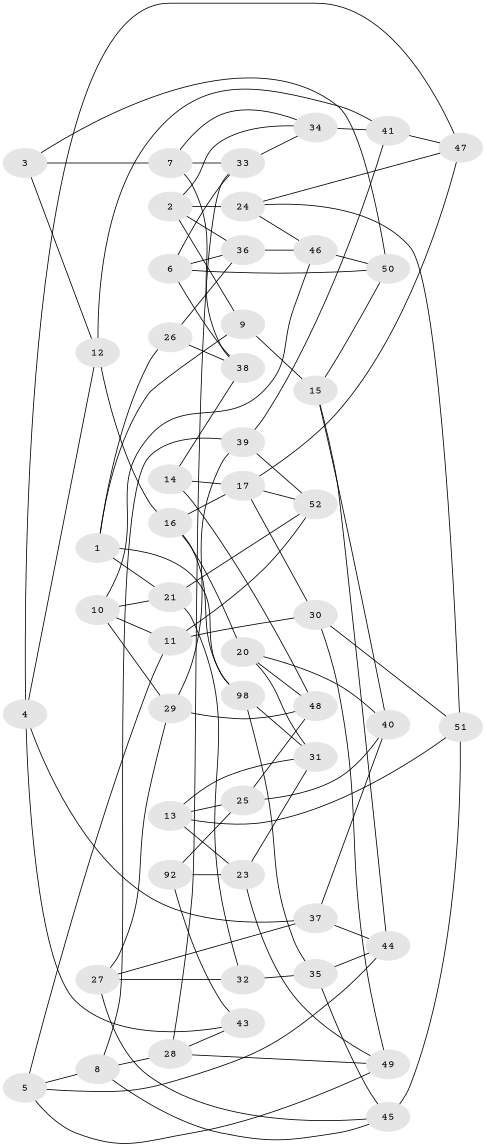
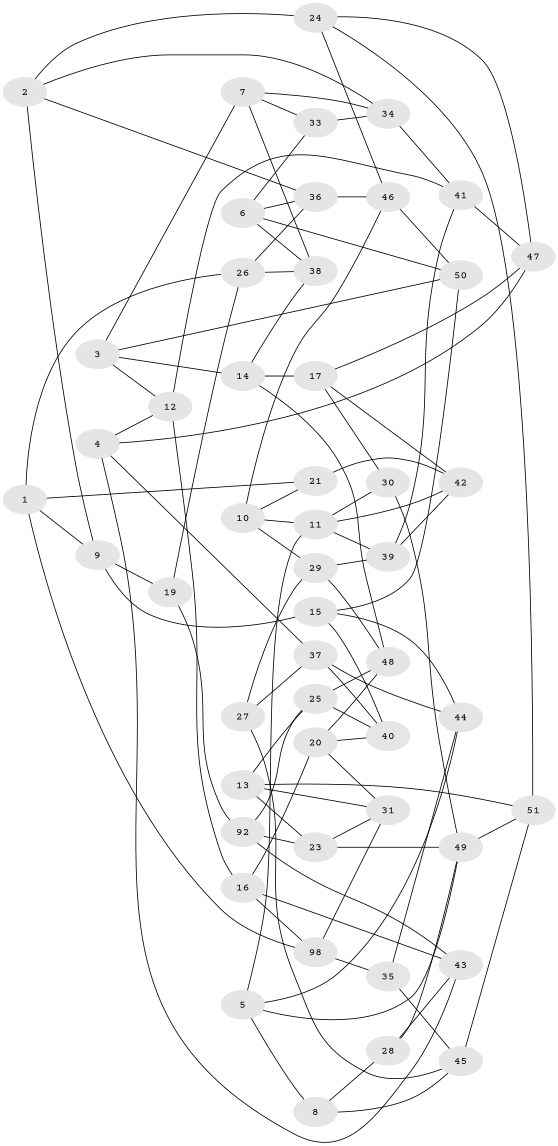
  graph {
    fontname="Courier Prime"
    rankdir=LR
    node [color=gray90 fontname="Courier Prime" style=filled]
    edge [fontname="Courier Prime"]
    1
    9
    n3 [label=98]
    21
    26
    15
+   19
    31
    35
-   42 [label=52]
-   32
+   42
    36
    38
    2
    24
    34
    47
    46
    51
    41
    3
    7
    12
    14
    50
    33
    16
    17
    48
    4
    37
    43
    44
    40
    5
    8
    11
    49
    28
    39
    45
    30
    6
    n44 [label=92]
    10
    29
    20
    13
    23
    25
    27
    1 -- 9
    1 -- n3
    1 -- 21
    1 -- 26
    9 -- 15
+   9 -- 19
    n3 -- 31
    n3 -- 35
    21 -- 42
-   21 -- 32
    26 -- 36
    26 -- 38
    15 -- 50
    15 -- 44
    15 -- 40
+   19 -- 26
+   19 -- n44
    35 -- 44
    35 -- 45
-   32 -- 35
    36 -- 46
    2 -- 9
    2 -- 36
    2 -- 24
    2 -- 34
    24 -- 47
    24 -- 46
    24 -- 51
    34 -- 41
    46 -- 50
    41 -- 47
    3 -- 7
    3 -- 12
+   3 -- 14
    3 -- 50
    7 -- 38
    7 -- 34
    7 -- 33
    12 -- 41
    12 -- 16
    14 -- 38
    14 -- 17
    14 -- 48
    33 -- 34
    16 -- n3
-   16 -- 17
+   16 -- 43
    16 -- 20
    17 -- 42
    17 -- 47
    17 -- 30
    4 -- 47
    4 -- 12
    4 -- 37
    4 -- 43
    37 -- 44
    37 -- 40
    5 -- 44
    5 -- 8
    5 -- 11
    5 -- 49
    8 -- 28
-   8 -- 39
+   11 -- 39
    8 -- 45
    11 -- 42
    11 -- 30
-   28 -- 33
    28 -- 43
    28 -- 49
    39 -- 42
    39 -- 41
    45 -- 51
-   30 -- 51
+   49 -- 51
    30 -- 49
    6 -- 36
    6 -- 38
    6 -- 50
    6 -- 33
    n44 -- 43
    n44 -- 23
    n44 -- 25
    10 -- 21
    10 -- 46
    10 -- 11
    10 -- 29
    29 -- 48
    29 -- 39
    20 -- 31
    20 -- 48
    20 -- 40
    13 -- 31
    13 -- 51
    13 -- 23
    13 -- 25
    23 -- 31
    23 -- 49
    25 -- 48
    25 -- 40
-   27 -- 32
    27 -- 37
    27 -- 45
    27 -- 29
  }
